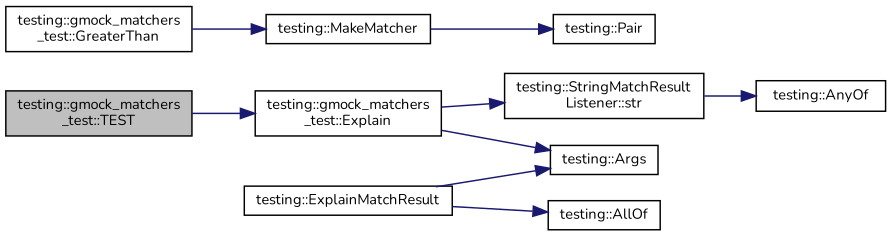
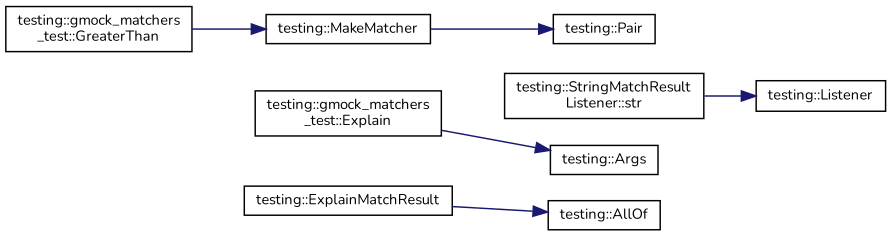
  digraph {
    fontname=Nunito
    rankdir=LR
    node [color=black fillcolor=white fontname=Nunito fontsize=10 shape=record style=filled]
    edge [color=midnightblue fontname=Nunito fontsize=10 labelfontname=Helvetica labelfontsize=10 style=solid]
-   n1 [fillcolor=grey75 fontcolor=black height=0.2 label="testing::gmock_matchers\l_test::TEST" width=0.4]
    n2 [height=0.2 label="testing::gmock_matchers\l_test::Explain" width=0.4]
    n3 [height=0.2 label="testing::Pair" width=0.4]
    n4 [height=0.2 label="testing::gmock_matchers\l_test::GreaterThan" width=0.4]
    n5 [height=0.2 label="testing::MakeMatcher" width=0.4]
    n6 [height=0.2 label="testing::StringMatchResult\lListener::str" width=0.4]
    n7 [height=0.2 label="testing::Args" width=0.4]
    n8 [height=0.2 label="testing::ExplainMatchResult" width=0.4]
    n9 [height=0.2 label="testing::AllOf" width=0.4]
-   n10 [height=0.2 label="testing::AnyOf" width=0.4]
-   n1 -> n2
-   n2 -> n6
+   n10 [height=0.2 label="testing::Listener" width=0.4]
    n2 -> n7
    n4 -> n5
    n5 -> n3
    n6 -> n10
-   n8 -> n7
    n8 -> n9
  }
